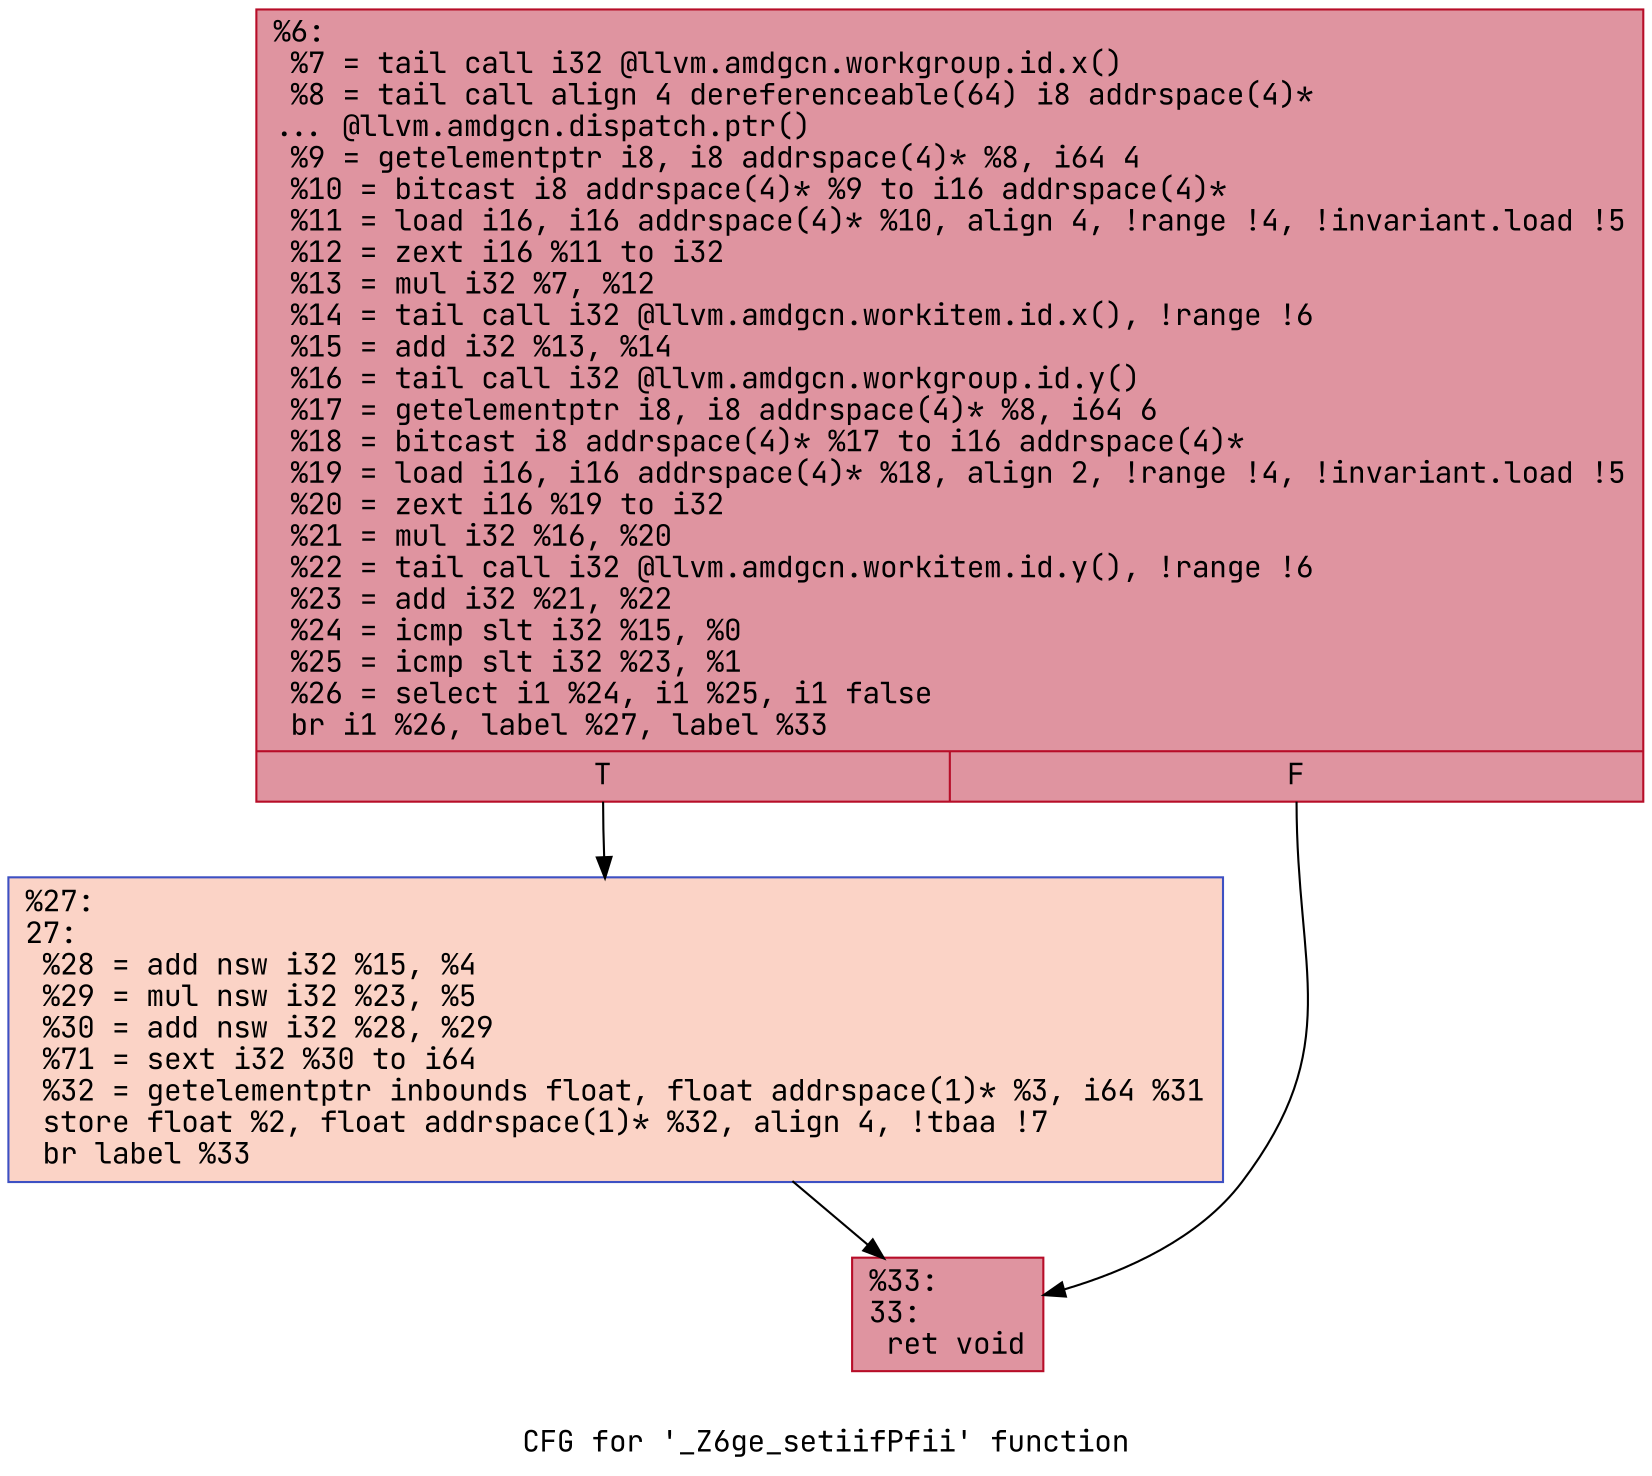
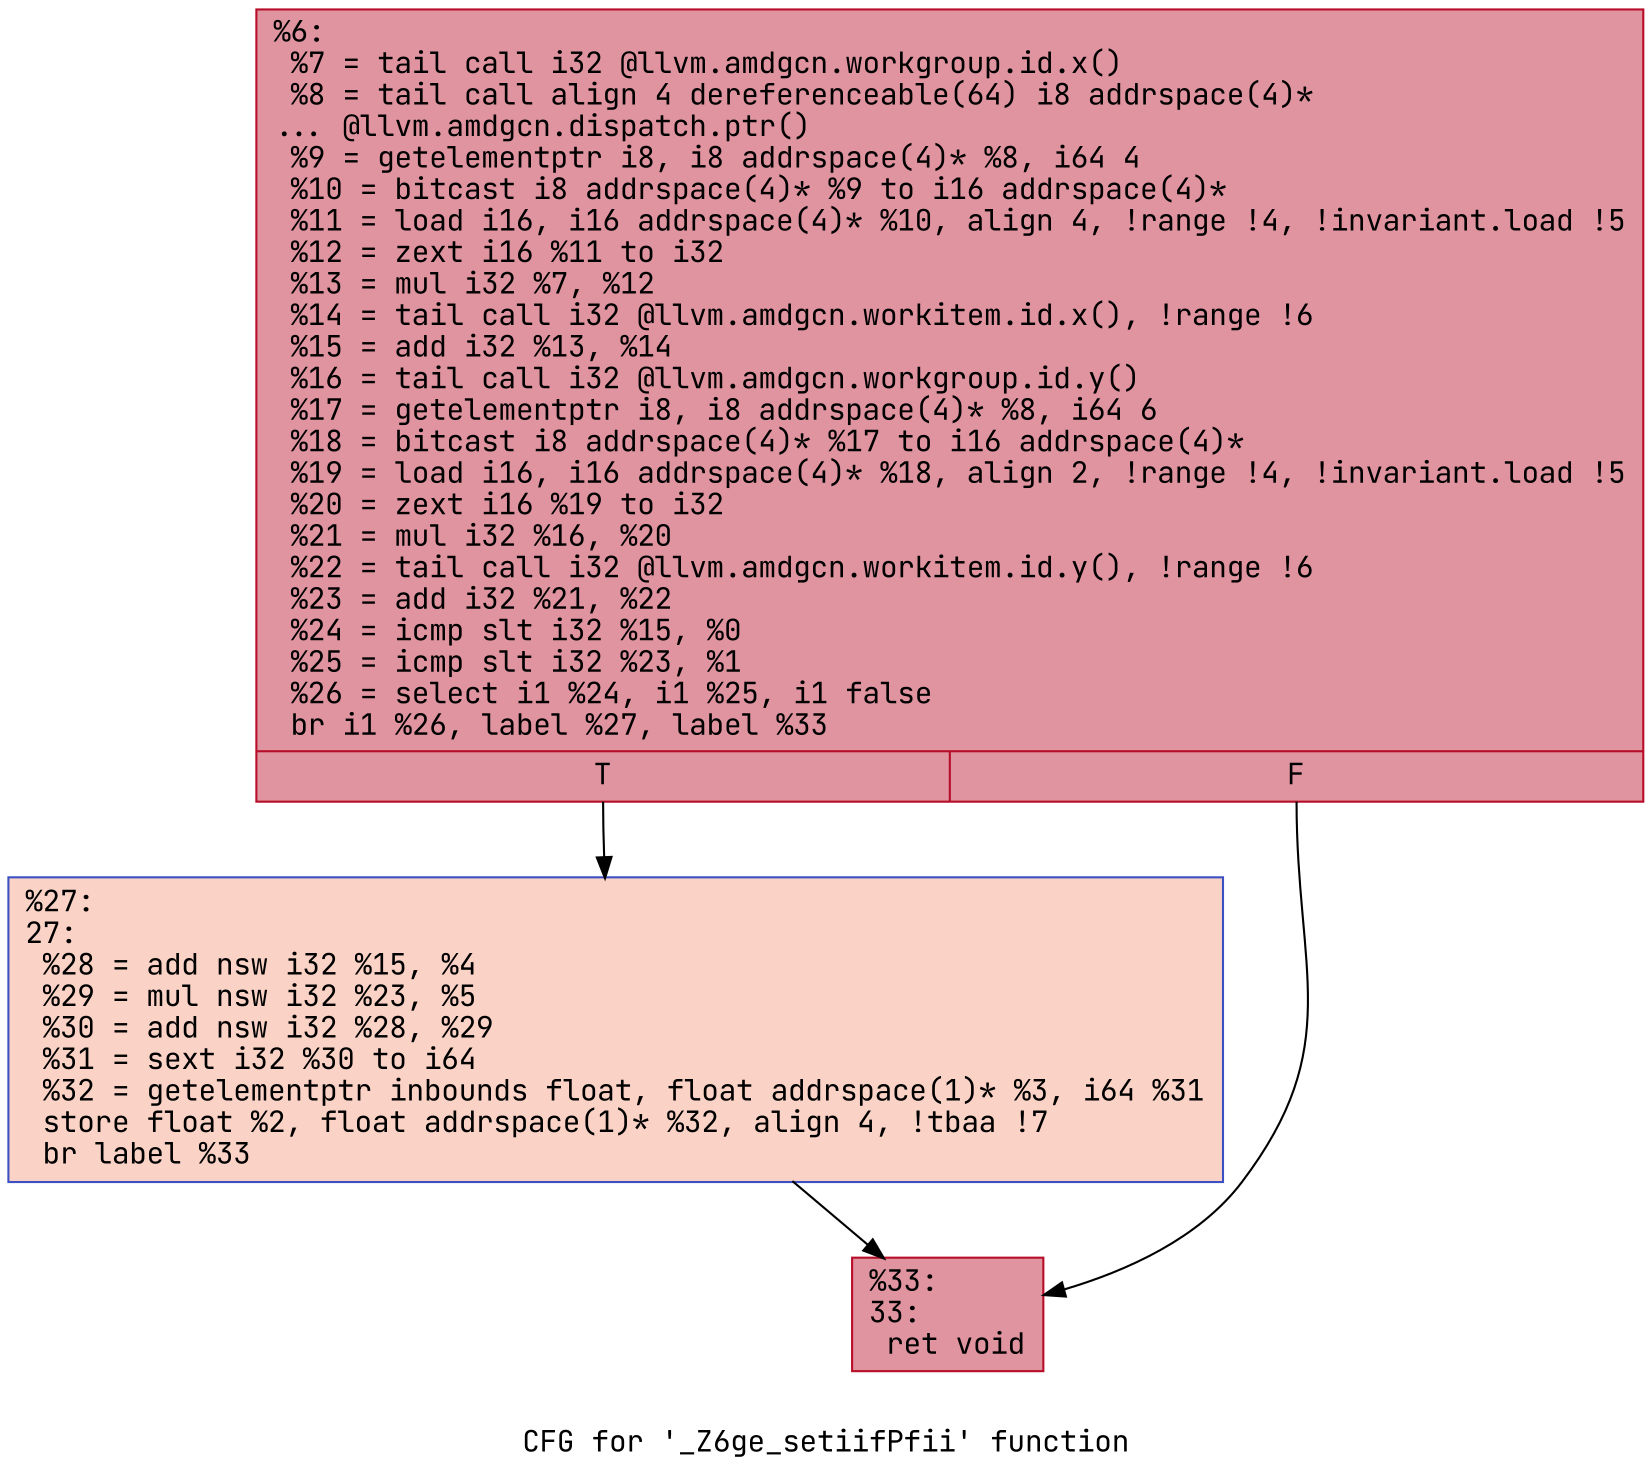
  digraph {
    label="CFG for '_Z6ge_setiifPfii' function"
    fontname="JetBrains Mono"
    node [color="#b70d28ff" fillcolor="#b70d2870" shape=record style=filled fontname="JetBrains Mono"]
    edge [fontname="JetBrains Mono"]
    n1 [label="{%6:\l  %7 = tail call i32 @llvm.amdgcn.workgroup.id.x()\l  %8 = tail call align 4 dereferenceable(64) i8 addrspace(4)*\l... @llvm.amdgcn.dispatch.ptr()\l  %9 = getelementptr i8, i8 addrspace(4)* %8, i64 4\l  %10 = bitcast i8 addrspace(4)* %9 to i16 addrspace(4)*\l  %11 = load i16, i16 addrspace(4)* %10, align 4, !range !4, !invariant.load !5\l  %12 = zext i16 %11 to i32\l  %13 = mul i32 %7, %12\l  %14 = tail call i32 @llvm.amdgcn.workitem.id.x(), !range !6\l  %15 = add i32 %13, %14\l  %16 = tail call i32 @llvm.amdgcn.workgroup.id.y()\l  %17 = getelementptr i8, i8 addrspace(4)* %8, i64 6\l  %18 = bitcast i8 addrspace(4)* %17 to i16 addrspace(4)*\l  %19 = load i16, i16 addrspace(4)* %18, align 2, !range !4, !invariant.load !5\l  %20 = zext i16 %19 to i32\l  %21 = mul i32 %16, %20\l  %22 = tail call i32 @llvm.amdgcn.workitem.id.y(), !range !6\l  %23 = add i32 %21, %22\l  %24 = icmp slt i32 %15, %0\l  %25 = icmp slt i32 %23, %1\l  %26 = select i1 %24, i1 %25, i1 false\l  br i1 %26, label %27, label %33\l|{<s0>T|<s1>F}}"]
-   n2 [color="#3d50c3ff" fillcolor="#f59c7d70" label="{%27:\l27:                                               \l  %28 = add nsw i32 %15, %4\l  %29 = mul nsw i32 %23, %5\l  %30 = add nsw i32 %28, %29\l  %71 = sext i32 %30 to i64\l  %32 = getelementptr inbounds float, float addrspace(1)* %3, i64 %31\l  store float %2, float addrspace(1)* %32, align 4, !tbaa !7\l  br label %33\l}"]
+   n2 [color="#3d50c3ff" fillcolor="#f59c7d70" label="{%27:\l27:                                               \l  %28 = add nsw i32 %15, %4\l  %29 = mul nsw i32 %23, %5\l  %30 = add nsw i32 %28, %29\l  %31 = sext i32 %30 to i64\l  %32 = getelementptr inbounds float, float addrspace(1)* %3, i64 %31\l  store float %2, float addrspace(1)* %32, align 4, !tbaa !7\l  br label %33\l}"]
    n3 [label="{%33:\l33:                                               \l  ret void\l}"]
    n1 -> n2 [tailport=s0]
    n1 -> n3 [tailport=s1]
    n2 -> n3
  }
